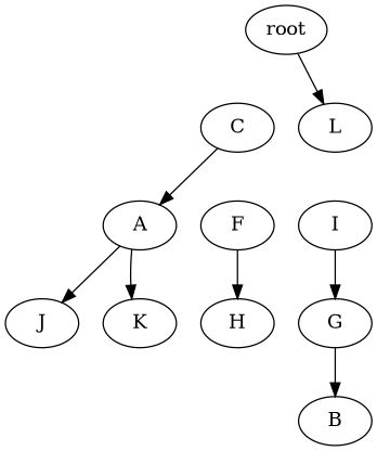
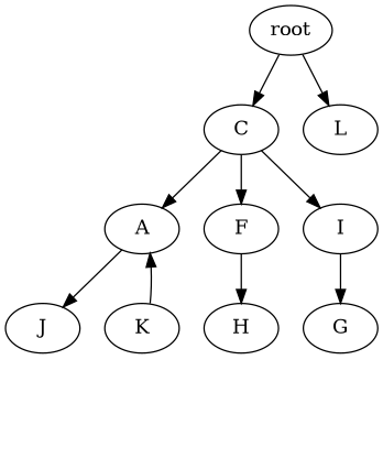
  strict digraph {
    n1 [label=root]
    n2 [label=C]
    n3 [label=L]
    n4 [label=A]
    n5 [label=F]
    n6 [label=I]
    n7 [label=J]
    n8 [label=K]
    n9 [label=H]
    n10 [label=G]
-   n11 [label=B]
+   n1 -> n2
    n1 -> n3
    n2 -> n4
+   n2 -> n5
+   n2 -> n6
    n4 -> n7
-   n4 -> n8
+   n8 -> n4
    n5 -> n9
    n6 -> n10
-   n10 -> n11
  }
